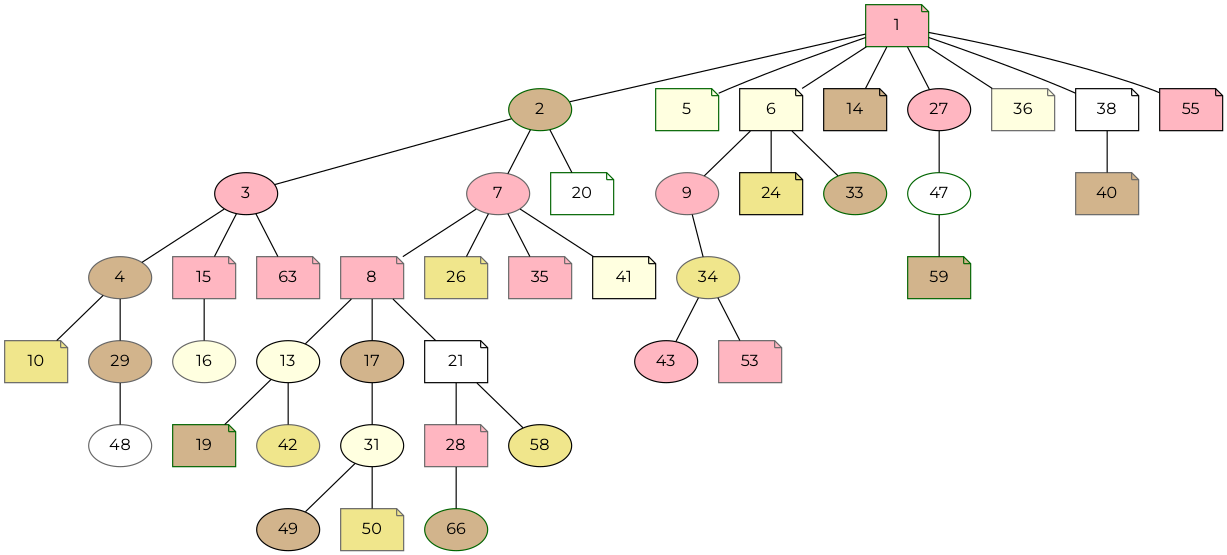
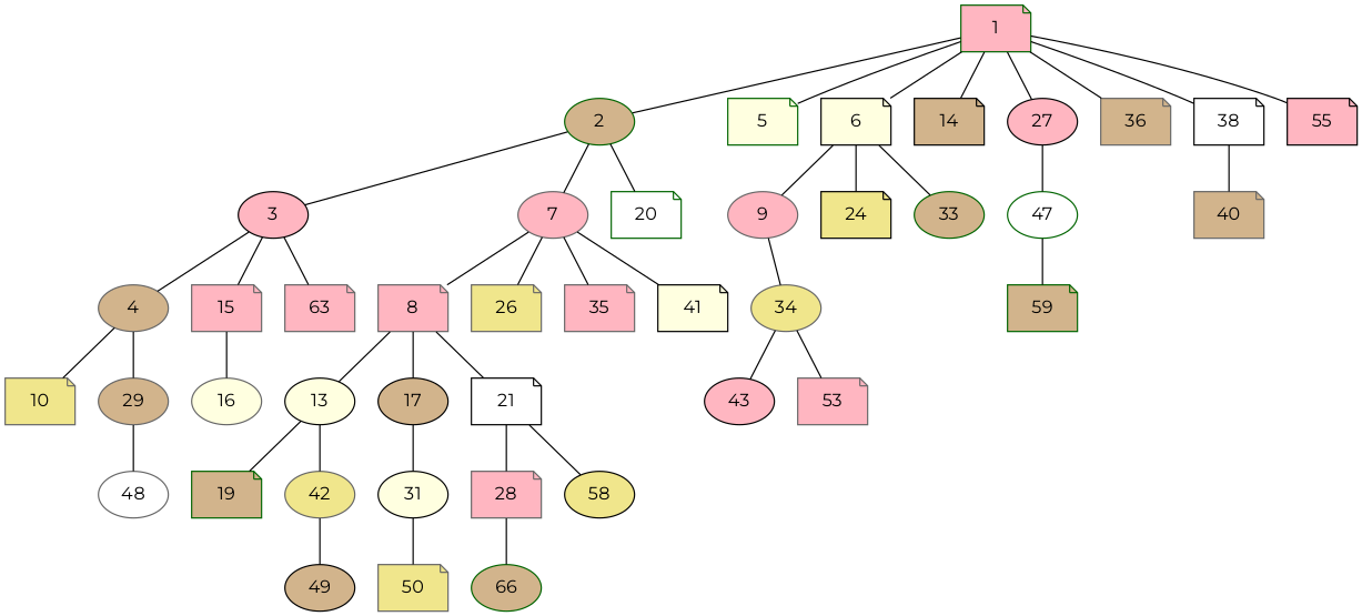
  graph {
    fontname=Montserrat
    node [color=gray40 fillcolor=lightpink fontname=Montserrat shape=note style=filled]
    edge [fontname=Montserrat]
    1 [color=darkgreen super="+23"]
    2 [color=darkgreen fillcolor=tan shape=ellipse super="+57"]
    5 [color=darkgreen fillcolor=lightyellow super="+65"]
    6 [color=black fillcolor=lightyellow super="+12"]
    14 [color=black fillcolor=tan]
    27 [color=black shape=ellipse]
-   36 [fillcolor=lightyellow]
+   36 [fillcolor=tan]
    38 [color=black fillcolor=white super="+51"]
    55 [color=black]
    3 [color=black shape=ellipse super="+11"]
    7 [shape=ellipse super="+25"]
    20 [color=darkgreen fillcolor=white super="+52"]
    9 [shape=ellipse]
    24 [color=black fillcolor=khaki]
    33 [color=darkgreen fillcolor=tan shape=ellipse]
    47 [color=darkgreen fillcolor=white shape=ellipse super="+54"]
    40 [fillcolor=tan]
    4 [fillcolor=tan shape=ellipse super="+18"]
    15 [super="+45"]
    63
    8 [super="+32"]
    26 [fillcolor=khaki super="+61"]
    35
    41 [color=black fillcolor=lightyellow]
    10 [fillcolor=khaki]
    29 [fillcolor=tan shape=ellipse super="+39"]
    16 [fillcolor=lightyellow shape=ellipse]
    48 [fillcolor=white shape=ellipse]
    34 [fillcolor=khaki shape=ellipse super="+44"]
    13 [color=black fillcolor=lightyellow shape=ellipse super="+22"]
    17 [color=black fillcolor=tan shape=ellipse super="+60"]
    21 [color=black fillcolor=white super="+30"]
    19 [color=darkgreen fillcolor=tan]
    42 [fillcolor=khaki shape=ellipse super="+46"]
    31 [color=black fillcolor=lightyellow shape=ellipse super="+37"]
    28 [super="+56"]
    58 [color=black fillcolor=khaki shape=ellipse super="+64"]
    43 [color=black shape=ellipse]
    53
    49 [color=black fillcolor=tan shape=ellipse super="+62"]
    50 [fillcolor=khaki]
    66 [color=darkgreen fillcolor=tan shape=ellipse]
    59 [color=darkgreen fillcolor=tan]
    1 -- 2
    1 -- 5
    1 -- 6
    1 -- 14
    1 -- 27
    1 -- 36
    1 -- 38
    1 -- 55
    2 -- 3
    2 -- 7
    2 -- 20
    6 -- 9
    6 -- 24
    6 -- 33
    27 -- 47
    38 -- 40
    3 -- 4
    3 -- 15
    3 -- 63
    7 -- 8
    7 -- 26
    7 -- 35
    7 -- 41
    9 -- 34
    47 -- 59
    4 -- 10
    4 -- 29
    15 -- 16
    8 -- 13
    8 -- 17
    8 -- 21
    29 -- 48
    34 -- 43
    34 -- 53
    13 -- 19
    13 -- 42
    17 -- 31
    21 -- 28
    21 -- 58
-   31 -- 49
+   42 -- 49
    31 -- 50
    28 -- 66
  }
